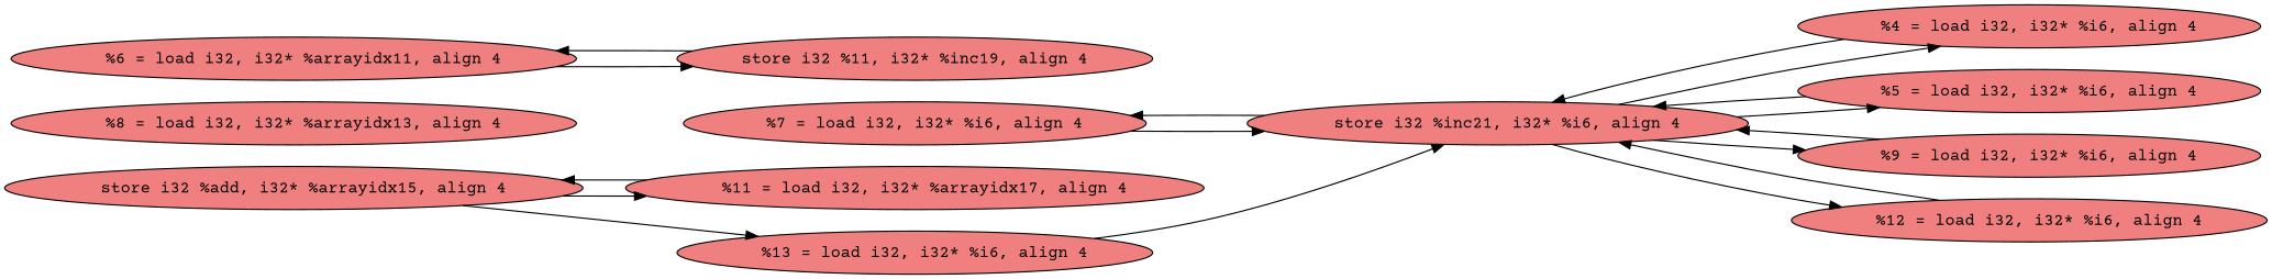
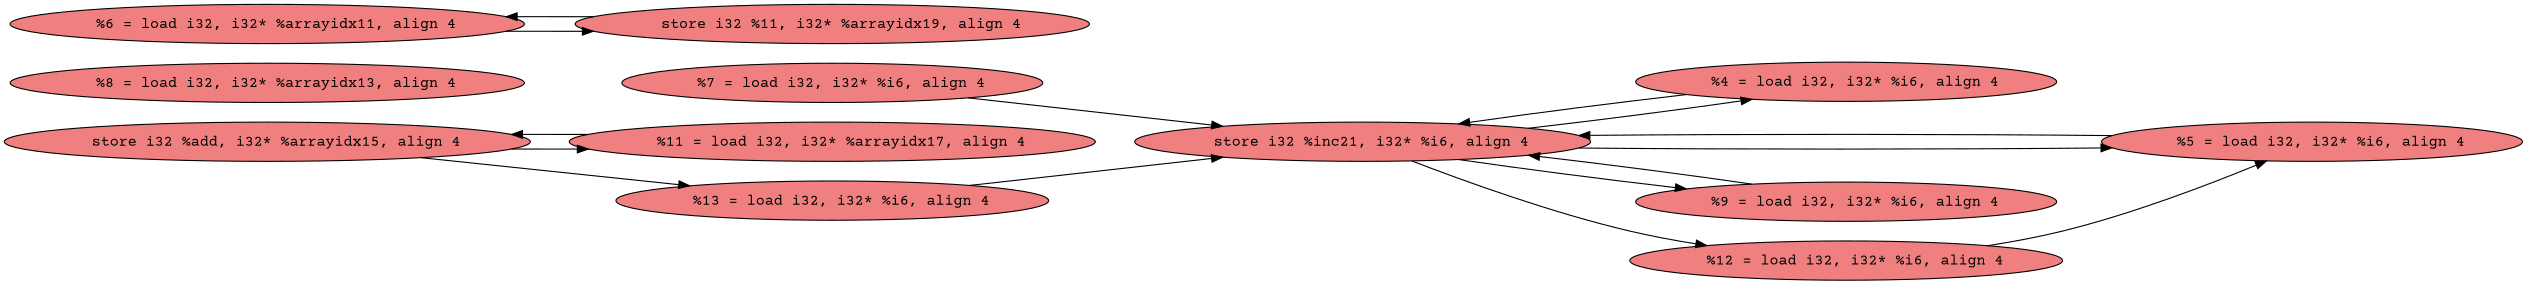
  digraph {
    fontname="Courier Prime"
    rankdir=LR
    node [fillcolor=lightcoral fontname="Courier Prime" shape=ellipse style=filled]
    edge [fontname="Courier Prime"]
    n1 [label="  %7 = load i32, i32* %i6, align 4"]
    n2 [label="  store i32 %inc21, i32* %i6, align 4"]
    n3 [label="  %4 = load i32, i32* %i6, align 4"]
    n4 [label="  %5 = load i32, i32* %i6, align 4"]
    n5 [label="  %9 = load i32, i32* %i6, align 4"]
    n6 [label="  %12 = load i32, i32* %i6, align 4"]
    n7 [label="  %8 = load i32, i32* %arrayidx13, align 4"]
    n8 [label="  %6 = load i32, i32* %arrayidx11, align 4"]
-   n9 [label="store i32 %11, i32* %inc19, align 4"]
+   n9 [label="  store i32 %11, i32* %arrayidx19, align 4"]
    n10 [label="  %13 = load i32, i32* %i6, align 4"]
    n11 [label="  %11 = load i32, i32* %arrayidx17, align 4"]
    n12 [label="  store i32 %add, i32* %arrayidx15, align 4"]
    n1 -> n2
-   n2 -> n1
    n2 -> n3
    n2 -> n4
    n2 -> n5
    n2 -> n6
    n3 -> n2
    n4 -> n2
    n5 -> n2
-   n6 -> n2
+   n6 -> n4
    n8 -> n9
    n9 -> n8
    n10 -> n2
    n11 -> n12
    n12 -> n10
    n12 -> n11
  }
